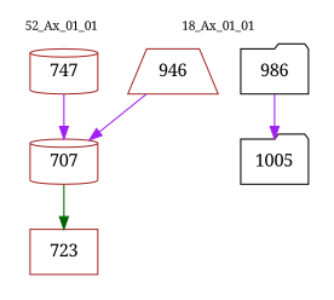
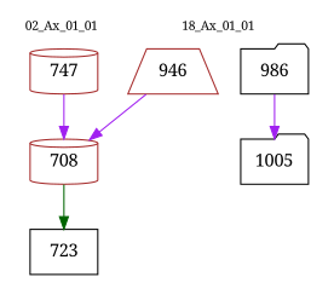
  digraph {
    fontname="Noto Serif"
    node [color=brown fontname="Noto Serif" shape=cylinder]
    edge [color=purple fontname="Noto Serif"]
    n1 [label=747]
-   n2 [label=707]
-   n3 [label=723 shape=box]
+   n2 [label=708]
+   n3 [color=black label=723 shape=box]
    n4 [label=946 shape=trapezium]
    n5 [color=black label=986 shape=folder]
    n6 [color=black label=1005 shape=folder]
    subgraph cluster_1 {
      color=white
      fontsize=10
-     label="52_Ax_01_01"
+     label="02_Ax_01_01"
      n1
      n2
      n3
    }
    subgraph cluster_2 {
      color=white
      fontsize=10
      label="18_Ax_01_01"
      n4
      n5
      n6
    }
    n1 -> n2
    n2 -> n3 [color=darkgreen]
    n4 -> n2
    n5 -> n6
  }
